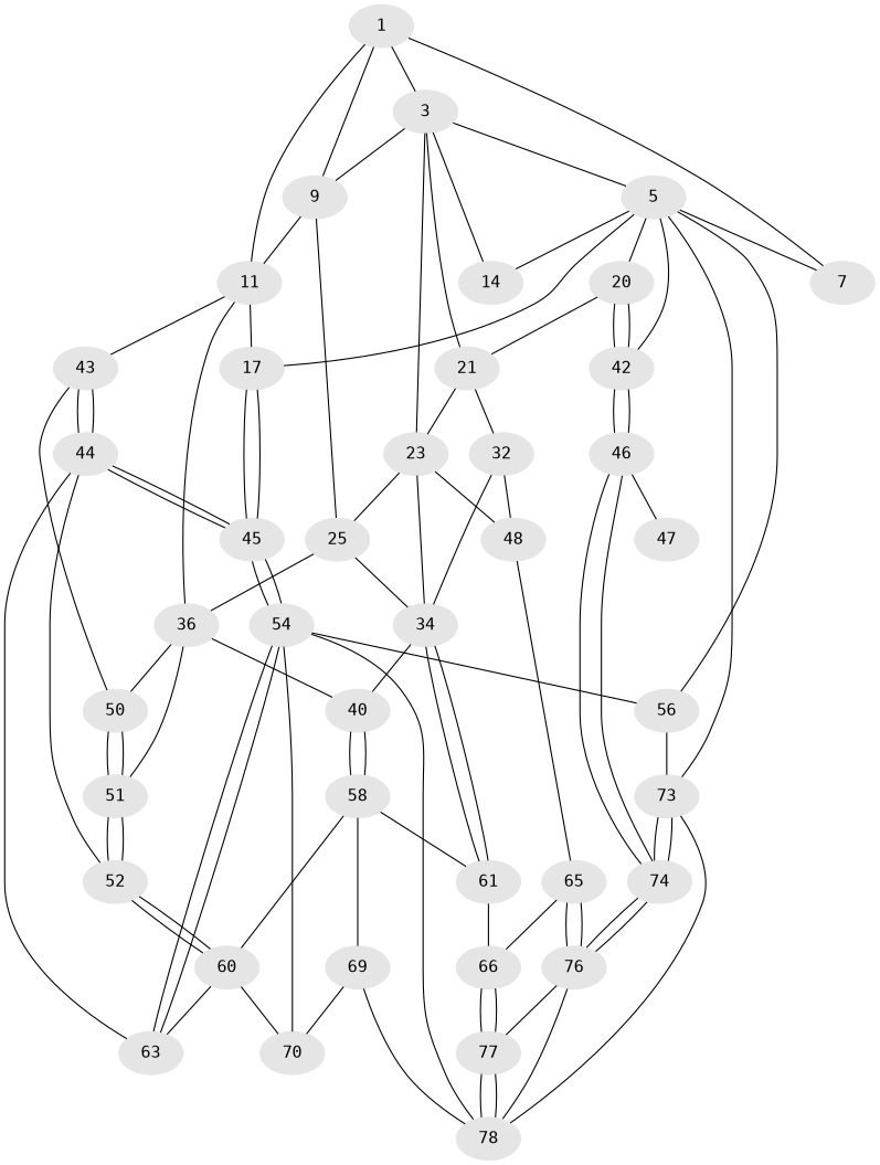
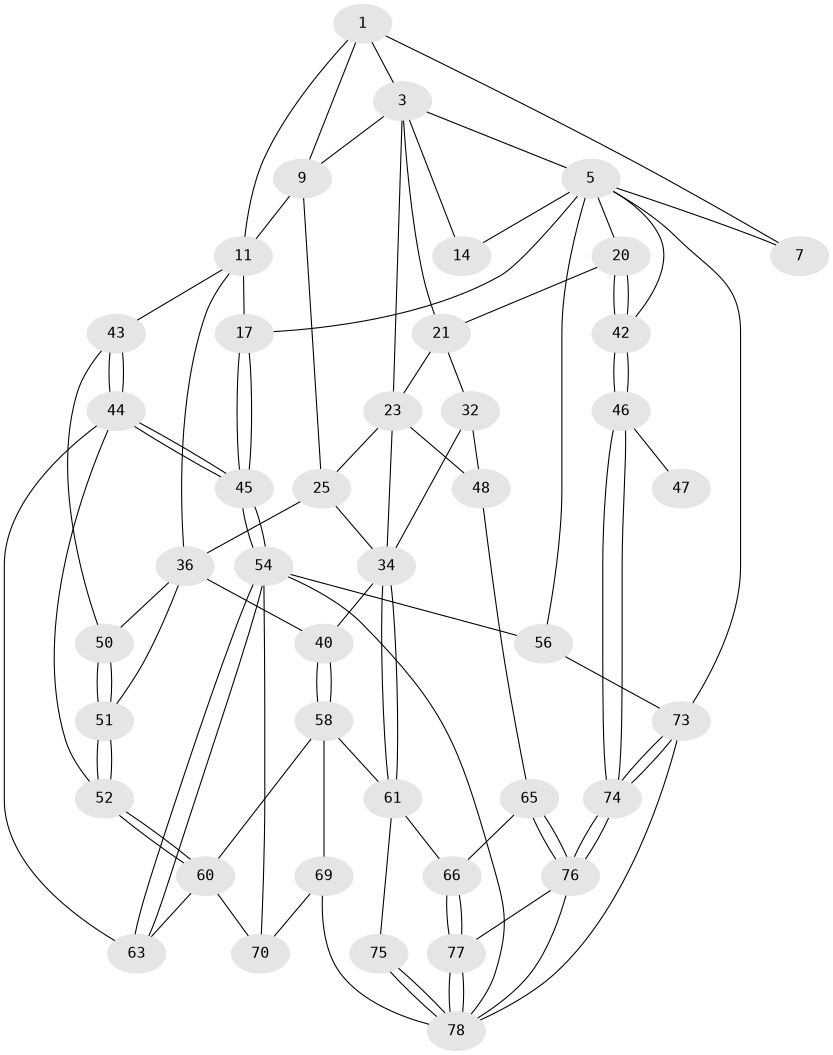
  graph {
    fontname="DejaVu Sans Mono"
    node [color=gray90 fontname="DejaVu Sans Mono" style=filled]
    edge [fontname="DejaVu Sans Mono"]
    1 [super="+2+8"]
    3 [super="+4+12"]
    7
    9 [super="+10"]
    11 [super="+16"]
    5 [super="+6+18"]
    14
    21 [super="+30+22"]
    23 [super="+24"]
    25 [super="+26"]
    17
    36 [super="+41+37"]
    43
    20
    42
    56
    73
    32 [super="+33+49"]
    34 [super="+35"]
    48 [super="+57"]
    45
    46
    74
    78 [super="+79"]
    40
    50
    51
    44 [super="+53"]
    54 [super="+55"]
    61 [super="+62+67"]
    65
    58 [super="+59"]
    66
+   75
    52
    60 [super="+68"]
    69 [super="+72"]
    47
    63
    70
    76 [super="+85"]
    77 [super="+81"]
    1 -- 3
    1 -- 7
    1 -- 9
    1 -- 11
    3 -- 9
    3 -- 5
    3 -- 14 [weight=2]
    3 -- 21
    3 -- 23
    9 -- 11
    9 -- 25
    11 -- 17
    11 -- 36
    11 -- 43
    5 -- 7
    5 -- 14
    5 -- 17
    5 -- 20
    5 -- 42
    5 -- 56
    5 -- 73
    21 -- 23 [weight=2]
    21 -- 32 [weight=2]
    23 -- 25
    23 -- 34
    23 -- 48 [weight=2]
    25 -- 36
    25 -- 34
    17 -- 45
    17 -- 45
    36 -- 40
    36 -- 50
    36 -- 51
    43 -- 50
    43 -- 44
    43 -- 44
    20 -- 21
    20 -- 42
    20 -- 42
    42 -- 46
    42 -- 46
    56 -- 73
    73 -- 74
    73 -- 74
    73 -- 78
    32 -- 34
    32 -- 48 [weight=2]
    34 -- 40
    34 -- 61
    34 -- 61
    48 -- 65
    45 -- 54
    45 -- 54
    46 -- 74
    46 -- 74
    46 -- 47
    74 -- 76
    74 -- 76
    40 -- 58
    40 -- 58
    50 -- 51
    50 -- 51
    51 -- 52
    51 -- 52
    44 -- 45
    44 -- 45
    44 -- 52
    44 -- 63
    54 -- 56 [weight=2]
    54 -- 78
    54 -- 63
    54 -- 63
    54 -- 70
    61 -- 66
+   61 -- 75
    65 -- 66
    65 -- 76
    65 -- 76
    58 -- 61
    58 -- 60
    58 -- 69
    66 -- 77
    66 -- 77
+   75 -- 78
+   75 -- 78
    52 -- 60
    52 -- 60
    60 -- 63
    60 -- 70
    69 -- 78
    69 -- 70
    76 -- 78
    76 -- 77
    77 -- 78 [weight=2]
    77 -- 78
  }
